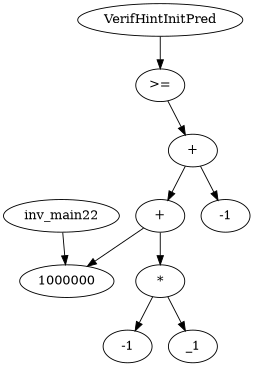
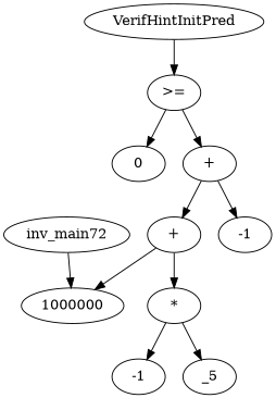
  digraph {
-   n1 [label=inv_main22]
+   n1 [label=inv_main72]
    n2 [label=1000000]
    n3 [label=VerifHintInitPred]
    n4 [label=">="]
+   n5 [label=0]
    n6 [label="+"]
    n7 [label="+"]
    n8 [label=-1]
    n9 [label="*"]
    n10 [label=-1]
-   n11 [label=_1]
+   n11 [label=_5]
    n1 -> n2
    n3 -> n4
+   n4 -> n5
    n4 -> n6
    n6 -> n7
    n6 -> n8
    n7 -> n2
    n7 -> n9
    n9 -> n10
    n9 -> n11
  }
